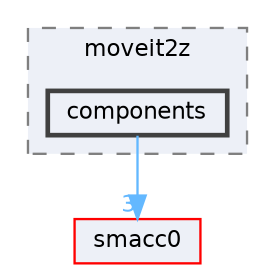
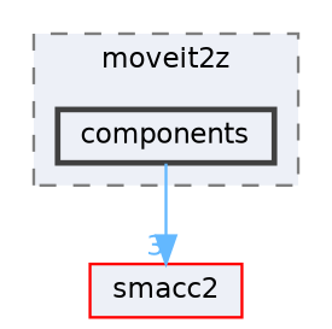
  digraph {
    compound=true
    node [fillcolor="#edf0f7" fontname=Helvetica fontsize=10 shape=box]
    n1 [color=grey25 height=0.2 label=components style="filled,bold" width=0.4]
-   n2 [color=red height=0.2 label=smacc0 style=filled width=0.4]
+   n2 [color=red height=0.2 label=smacc2 style=filled width=0.4]
    subgraph cluster_1 {
      bgcolor="#edf0f7"
      fontname=Helvetica
      fontsize=10
      label=moveit2z
      pencolor=grey50
      style="filled,dashed"
      n1
    }
    n1 -> n2 [color=steelblue1 fontcolor=steelblue1 fontname=Helvetica fontsize=10 headlabel=3 labeldistance=1.5 labelfontname=Helvetica labelfontsize=10]
  }
